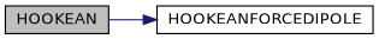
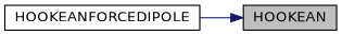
  digraph {
    rankdir=RL
    fontname="DejaVu Sans"
    node [color=black fontname="DejaVu Sans" fontsize=12 shape=record]
    n1 [fillcolor=grey75 fontcolor=black height=0.2 label=HOOKEAN style=filled width=0.4]
    n2 [height=0.2 label=HOOKEANFORCEDIPOLE width=0.4]
-   n2 -> n1 [color=midnightblue dir=back fontname="DejaVu Sans" fontsize=12 labelfontname=Helvetica labelfontsize=12 style=solid]
+   n1 -> n2 [color=midnightblue dir=back fontname="DejaVu Sans" fontsize=12 labelfontname=Helvetica labelfontsize=12 style=solid]
  }
